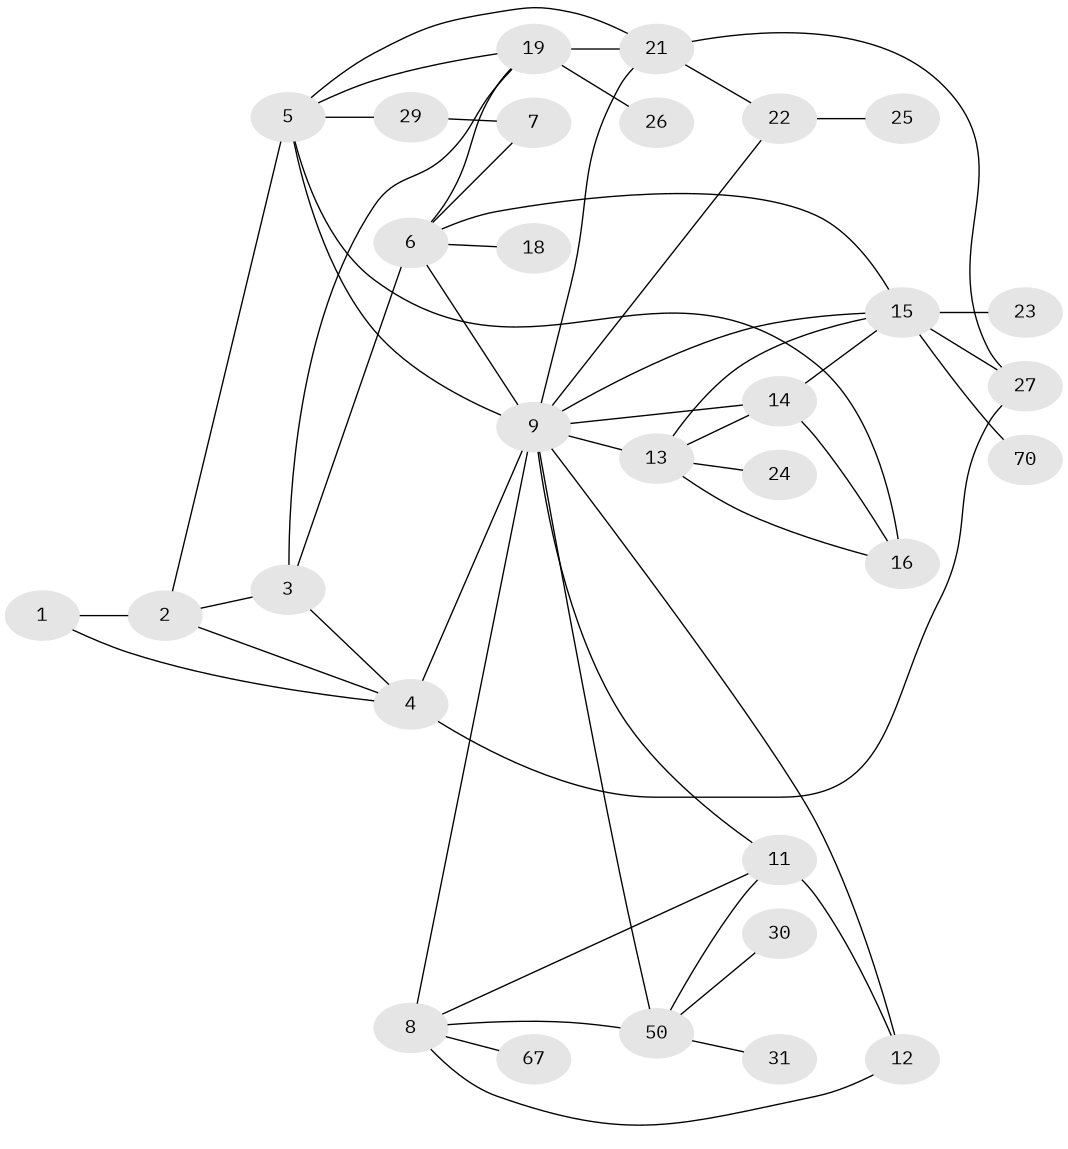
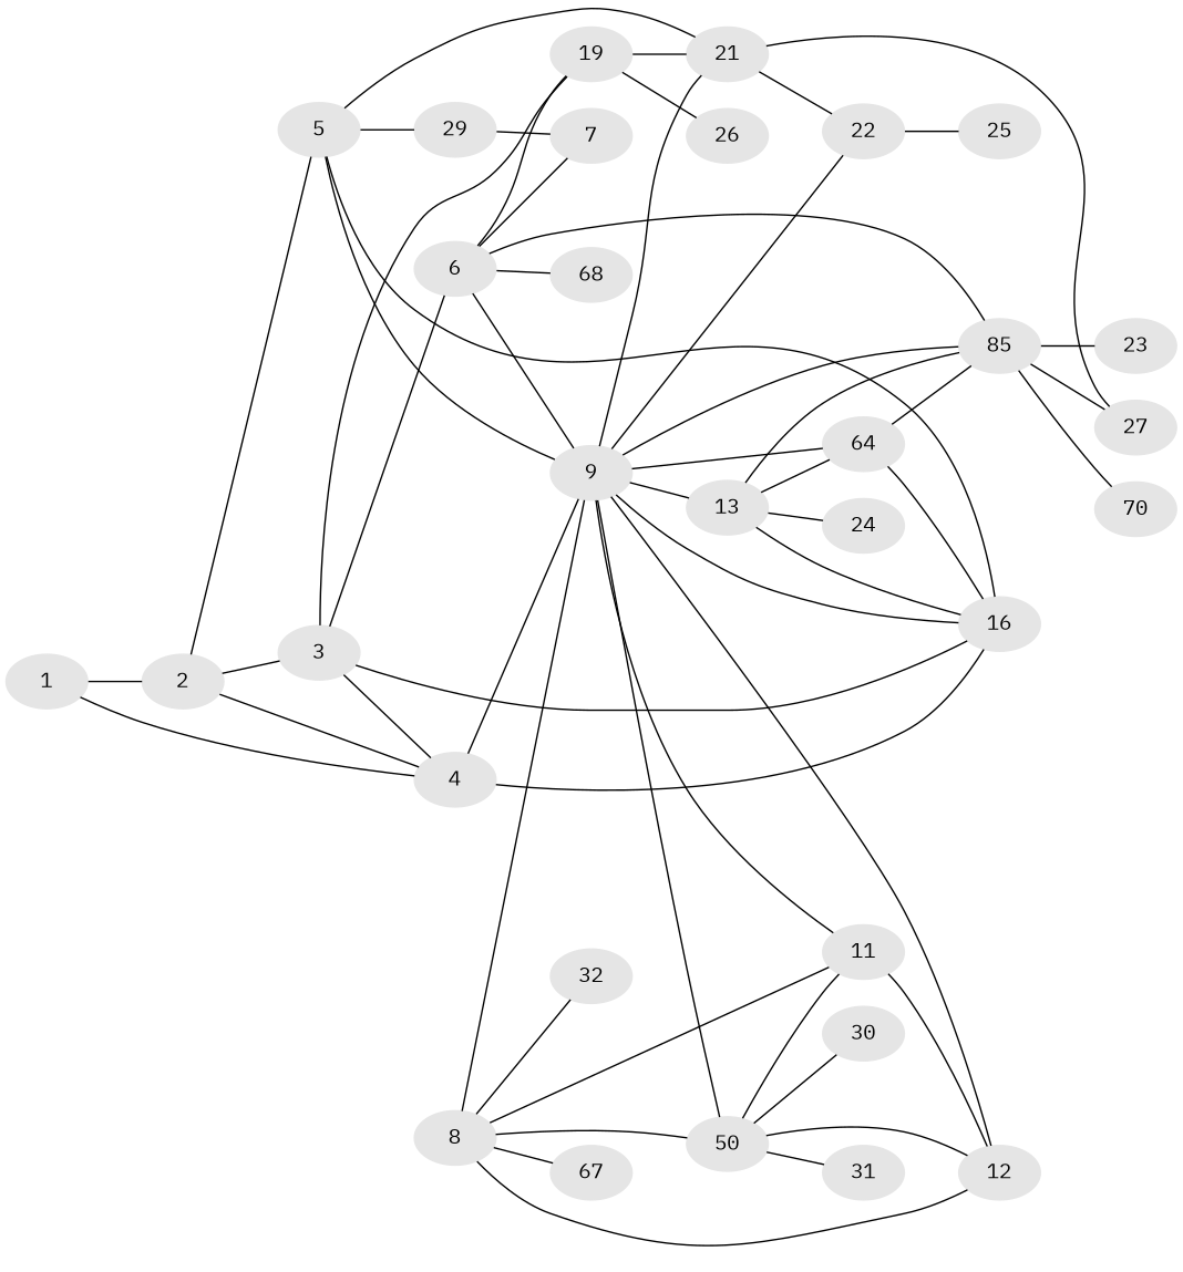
  graph {
    fontname="IBM Plex Mono"
    rankdir=LR
    node [color=gray90 fontname="IBM Plex Mono" style=filled]
    edge [fontname="IBM Plex Mono" weight=1.0]
    1
    2
    4
    3
    5
    6
    16
    19
    9
    21
    29
    7
-   15
-   18
+   15 [label=85]
+   18 [label=68]
    26
    n16 [label=50]
    11
    12
    13
-   14
+   14 [label=64]
    22
    27
    n23 [label=70]
    23
    8
    n26 [label=67]
+   32
    30
    31
    24
    25
    1 -- 2 [weight=2.0]
    1 -- 4
    2 -- 4 [weight=2.0]
    2 -- 3 [weight=2.0]
    2 -- 5
-   4 -- 27
+   4 -- 16
    4 -- 9
    3 -- 4
    3 -- 6 [weight=2.0]
+   3 -- 16
    3 -- 19
    5 -- 16
-   5 -- 19
    5 -- 9
    5 -- 21
    5 -- 29 [weight=3.0]
    6 -- 19
    6 -- 9
    6 -- 7 [weight=4.0]
    6 -- 15
    6 -- 18
    19 -- 21
    19 -- 26
+   9 -- 16
    9 -- 21 [weight=3.0]
    9 -- 15
    9 -- n16
    9 -- 11
    9 -- 12
    9 -- 13 [weight=2.0]
    9 -- 14
    9 -- 22
    21 -- 22
    21 -- 27
    29 -- 7
    15 -- 27
    15 -- n23
    15 -- 23 [weight=7.0]
    n16 -- 11
+   n16 -- 12
    n16 -- 30
    n16 -- 31 [weight=5.0]
    11 -- 12
    13 -- 16
    13 -- 15
    13 -- 14
    13 -- 24
    14 -- 16
    14 -- 15
    22 -- 25
    8 -- 9
    8 -- n16
    8 -- 11
    8 -- 12 [weight=3.0]
    8 -- n26
+   8 -- 32
  }
